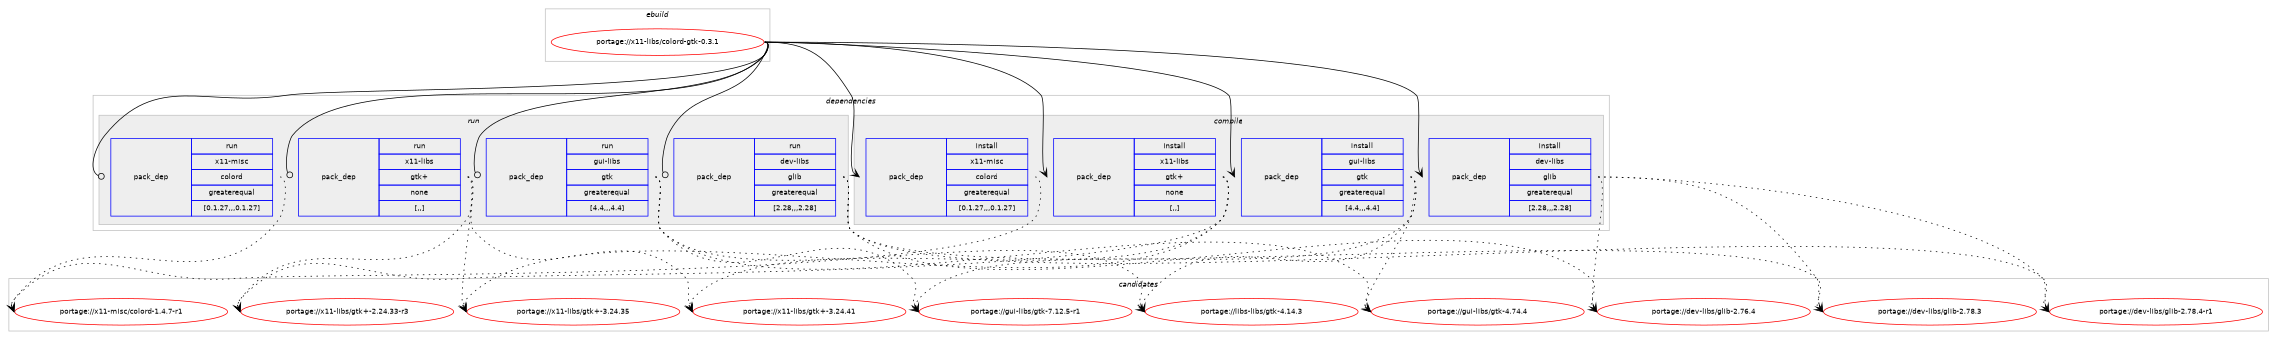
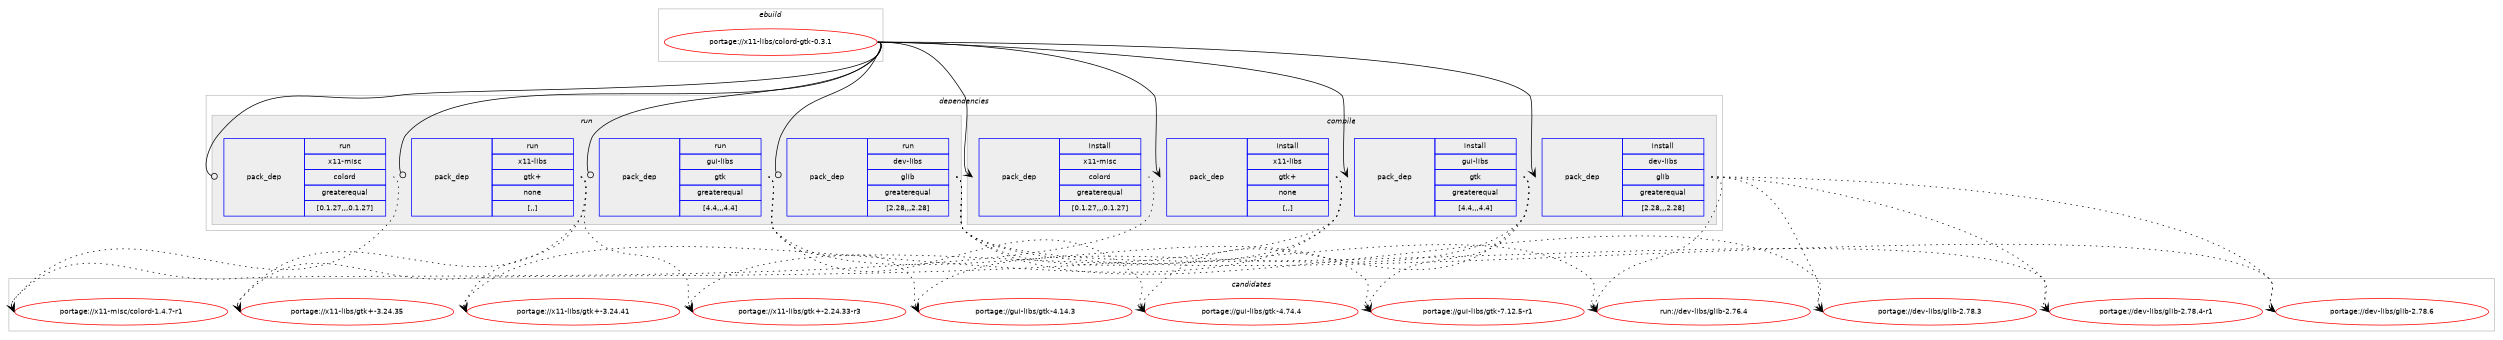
  digraph {
    compound=true
    concentrate=true
    fontname=Helvetica
    fontsize=10
    newrank=true
    rankdir=TB
    ranksep=1.5
    node [color=red fontname=Helvetica fontsize=10]
    edge [arrowhead=vee headport=w style=dotted tailport=e weight=100]
    n1 [label="portage://x11-libs/colord-gtk-0.3.1" width=4]
    n2 [color=blue label=<<TABLE BORDER="0" CELLBORDER="1" CELLSPACING="0" CELLPADDING="4" WIDTH="220"><TR><TD ROWSPAN="6" CELLPADDING="30">pack_dep</TD></TR><TR><TD WIDTH="110">install</TD></TR><TR><TD>dev-libs</TD></TR><TR><TD>glib</TD></TR><TR><TD>greaterequal</TD></TR><TR><TD>[2.28,,,2.28]</TD></TR></TABLE>> shape=none]
    n3 [color=blue label=<<TABLE BORDER="0" CELLBORDER="1" CELLSPACING="0" CELLPADDING="4" WIDTH="220"><TR><TD ROWSPAN="6" CELLPADDING="30">pack_dep</TD></TR><TR><TD WIDTH="110">install</TD></TR><TR><TD>gui-libs</TD></TR><TR><TD>gtk</TD></TR><TR><TD>greaterequal</TD></TR><TR><TD>[4.4,,,4.4]</TD></TR></TABLE>> shape=none]
    n4 [color=blue label=<<TABLE BORDER="0" CELLBORDER="1" CELLSPACING="0" CELLPADDING="4" WIDTH="220"><TR><TD ROWSPAN="6" CELLPADDING="30">pack_dep</TD></TR><TR><TD WIDTH="110">install</TD></TR><TR><TD>x11-libs</TD></TR><TR><TD>gtk+</TD></TR><TR><TD>none</TD></TR><TR><TD>[,,]</TD></TR></TABLE>> shape=none]
    n5 [color=blue label=<<TABLE BORDER="0" CELLBORDER="1" CELLSPACING="0" CELLPADDING="4" WIDTH="220"><TR><TD ROWSPAN="6" CELLPADDING="30">pack_dep</TD></TR><TR><TD WIDTH="110">install</TD></TR><TR><TD>x11-misc</TD></TR><TR><TD>colord</TD></TR><TR><TD>greaterequal</TD></TR><TR><TD>[0.1.27,,,0.1.27]</TD></TR></TABLE>> shape=none]
    n6 [color=blue label=<<TABLE BORDER="0" CELLBORDER="1" CELLSPACING="0" CELLPADDING="4" WIDTH="220"><TR><TD ROWSPAN="6" CELLPADDING="30">pack_dep</TD></TR><TR><TD WIDTH="110">run</TD></TR><TR><TD>dev-libs</TD></TR><TR><TD>glib</TD></TR><TR><TD>greaterequal</TD></TR><TR><TD>[2.28,,,2.28]</TD></TR></TABLE>> shape=none]
    n7 [color=blue label=<<TABLE BORDER="0" CELLBORDER="1" CELLSPACING="0" CELLPADDING="4" WIDTH="220"><TR><TD ROWSPAN="6" CELLPADDING="30">pack_dep</TD></TR><TR><TD WIDTH="110">run</TD></TR><TR><TD>gui-libs</TD></TR><TR><TD>gtk</TD></TR><TR><TD>greaterequal</TD></TR><TR><TD>[4.4,,,4.4]</TD></TR></TABLE>> shape=none]
    n8 [color=blue label=<<TABLE BORDER="0" CELLBORDER="1" CELLSPACING="0" CELLPADDING="4" WIDTH="220"><TR><TD ROWSPAN="6" CELLPADDING="30">pack_dep</TD></TR><TR><TD WIDTH="110">run</TD></TR><TR><TD>x11-libs</TD></TR><TR><TD>gtk+</TD></TR><TR><TD>none</TD></TR><TR><TD>[,,]</TD></TR></TABLE>> shape=none]
    n9 [color=blue label=<<TABLE BORDER="0" CELLBORDER="1" CELLSPACING="0" CELLPADDING="4" WIDTH="220"><TR><TD ROWSPAN="6" CELLPADDING="30">pack_dep</TD></TR><TR><TD WIDTH="110">run</TD></TR><TR><TD>x11-misc</TD></TR><TR><TD>colord</TD></TR><TR><TD>greaterequal</TD></TR><TR><TD>[0.1.27,,,0.1.27]</TD></TR></TABLE>> shape=none]
+   n10 [label="portage://dev-libs/glib-2.78.6" width=4]
    n11 [label="portage://dev-libs/glib-2.78.4-r1" width=4]
    n12 [label="portage://dev-libs/glib-2.78.3" width=4]
-   n13 [label="portage://dev-libs/glib-2.76.4" width=4]
+   n13 [label="run://dev-libs/glib-2.76.4" width=4]
    n14 [label="portage://gui-libs/gtk-4.74.4" width=4]
-   n15 [label="portage://libs-libs/gtk-4.14.3" width=4]
+   n15 [label="portage://gui-libs/gtk-4.14.3" width=4]
    n16 [label="portage://gui-libs/gtk-7.12.5-r1" width=4]
    n17 [label="portage://x11-libs/gtk+-3.24.41" width=4]
    n18 [label="portage://x11-libs/gtk+-3.24.35" width=4]
    n19 [label="portage://x11-libs/gtk+-2.24.33-r3" width=4]
    n20 [label="portage://x11-misc/colord-1.4.7-r1" width=4]
    subgraph cluster_1 {
      color=gray
      label=<<i>ebuild</i>>
      n1
    }
    subgraph cluster_2 {
      color=gray
      label=<<i>dependencies</i>>
      subgraph cluster_3 {
        color=gray
        fillcolor="#eeeeee"
        label=<<i>compile</i>>
        style=filled
        subgraph sub_4 {
          color=gray
          fillcolor="#eeeeee"
          label=<<i>compile</i>>
          style=filled
          n2
        }
        subgraph sub_5 {
          color=gray
          fillcolor="#eeeeee"
          label=<<i>compile</i>>
          style=filled
          n3
        }
        subgraph sub_6 {
          color=gray
          fillcolor="#eeeeee"
          label=<<i>compile</i>>
          style=filled
          n4
        }
        subgraph sub_7 {
          color=gray
          fillcolor="#eeeeee"
          label=<<i>compile</i>>
          style=filled
          n5
        }
      }
      subgraph cluster_8 {
        color=gray
        fillcolor="#eeeeee"
        label=<<i>compile and run</i>>
        style=filled
      }
      subgraph cluster_9 {
        color=gray
        fillcolor="#eeeeee"
        label=<<i>run</i>>
        style=filled
        subgraph sub_10 {
          color=gray
          fillcolor="#eeeeee"
          label=<<i>run</i>>
          style=filled
          n6
        }
        subgraph sub_11 {
          color=gray
          fillcolor="#eeeeee"
          label=<<i>run</i>>
          style=filled
          n7
        }
        subgraph sub_12 {
          color=gray
          fillcolor="#eeeeee"
          label=<<i>run</i>>
          style=filled
          n8
        }
        subgraph sub_13 {
          color=gray
          fillcolor="#eeeeee"
          label=<<i>run</i>>
          style=filled
          n9
        }
      }
    }
    subgraph cluster_14 {
      color=gray
      label=<<i>candidates</i>>
      rank=same
      subgraph sub_15 {
        color=black
        label=<<i>candidates</i>>
        nodesep=1
        rank=same
+       n10
        n11
        n12
        n13
      }
      subgraph sub_16 {
        color=black
        label=<<i>candidates</i>>
        nodesep=1
        rank=same
        n14
        n15
        n16
      }
      subgraph sub_17 {
        color=black
        label=<<i>candidates</i>>
        nodesep=1
        rank=same
        n17
        n18
        n19
      }
      subgraph sub_18 {
        color=black
        label=<<i>candidates</i>>
        nodesep=1
        rank=same
        n20
      }
      subgraph sub_19 {
        color=black
        label=<<i>candidates</i>>
        nodesep=1
        rank=same
+       n10
        n11
        n12
        n13
      }
      subgraph sub_20 {
        color=black
        label=<<i>candidates</i>>
        nodesep=1
        rank=same
        n14
        n15
        n16
      }
      subgraph sub_21 {
        color=black
        label=<<i>candidates</i>>
        nodesep=1
        rank=same
        n17
        n18
        n19
      }
      subgraph sub_22 {
        color=black
        label=<<i>candidates</i>>
        nodesep=1
        rank=same
        n20
      }
    }
    n1 -> n2 [style=solid weight=20]
    n1 -> n3 [style=solid weight=20]
    n1 -> n4 [style=solid weight=20]
    n1 -> n5 [style=solid weight=20]
    n1 -> n6 [arrowhead=odot style=solid weight=20]
    n1 -> n7 [arrowhead=odot style=solid weight=20]
    n1 -> n8 [arrowhead=odot style=solid weight=20]
    n1 -> n9 [arrowhead=odot style=solid weight=20]
+   n2 -> n10
    n2 -> n11
    n2 -> n12
    n2 -> n13
    n3 -> n14
    n3 -> n15
    n3 -> n16
    n4 -> n17
    n4 -> n18
    n4 -> n19
    n5 -> n20
+   n6 -> n10
    n6 -> n11
    n6 -> n12
    n6 -> n13
    n7 -> n14
    n7 -> n15
    n7 -> n16
    n8 -> n17
    n8 -> n18
    n8 -> n19
    n9 -> n20
  }
